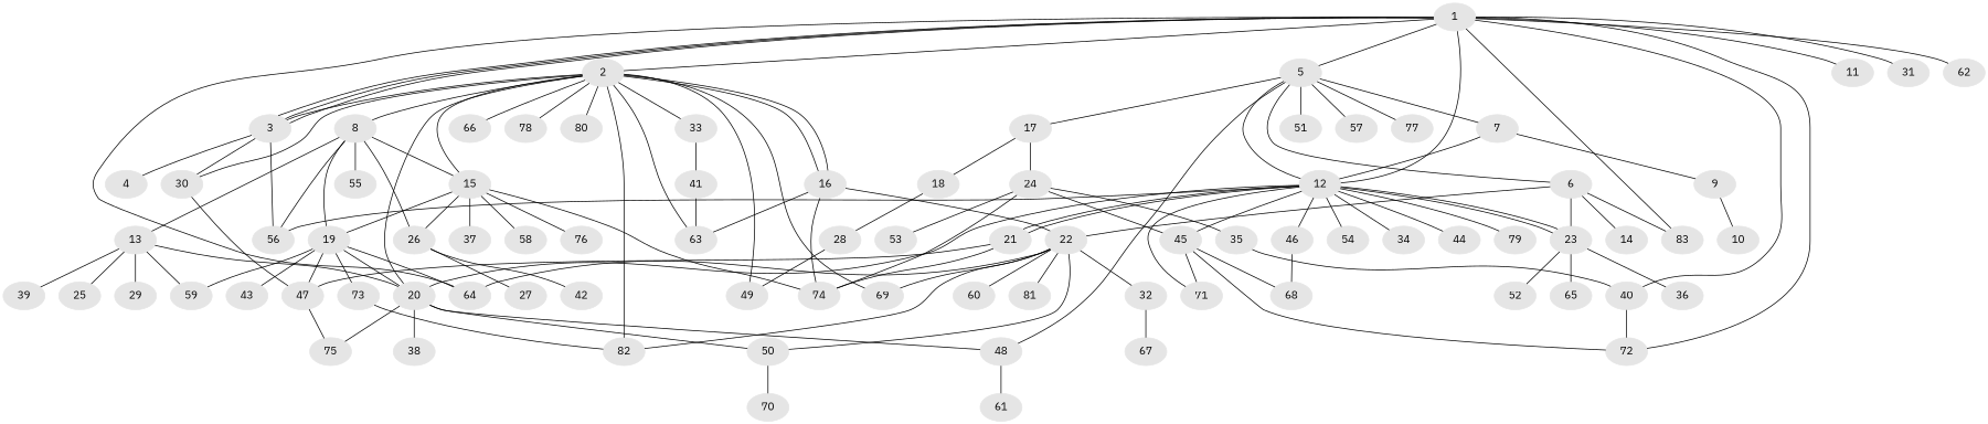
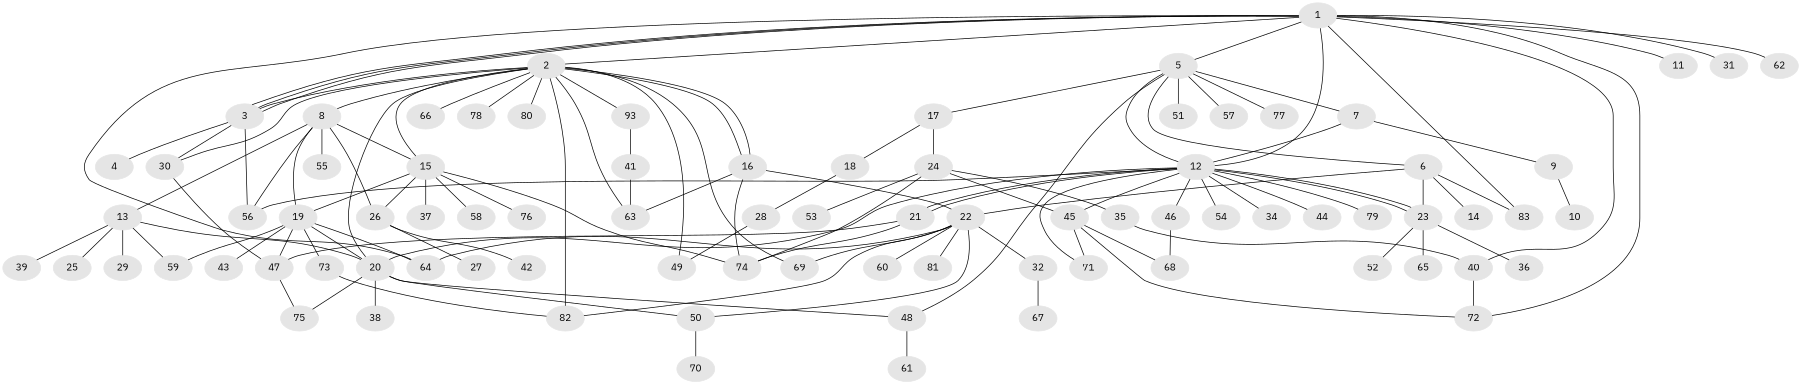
  graph {
    fontname="IBM Plex Sans"
    node [color=gray90 fontname="IBM Plex Sans" style=filled]
    edge [fontname="IBM Plex Sans"]
    1
    2
    3
    5
    11
    12
    31
    40
    62
    64
    72
    83
    8
    15
    16
    20
    30
-   33
+   33 [label=93]
    49
    63
    66
    69
    78
    80
    82
    4
    56
    6
    7
    17
    48
    51
    57
    77
    54
    23
    21
    34
    44
    45
    46
    71
    79
    13
    19
    26
    55
    37
    58
    74
    76
    22
    38
    50
    75
    47
    41
    14
    9
    18
    24
    61
    32
    60
    81
    36
    52
    65
    10
    25
    29
    39
    59
    43
    73
    27
    42
    68
    28
    35
    53
    70
    67
    1 -- 2
    1 -- 3
    1 -- 3
    1 -- 3
    1 -- 5
    1 -- 11
    1 -- 12
    1 -- 31
    1 -- 40
    1 -- 62
    1 -- 64
    1 -- 72
    1 -- 83
    2 -- 3
    2 -- 8
    2 -- 15
    2 -- 16
    2 -- 16
    2 -- 20
    2 -- 30
    2 -- 33
    2 -- 49
    2 -- 63
    2 -- 66
    2 -- 69
    2 -- 78
    2 -- 80
    2 -- 82
    3 -- 30
    3 -- 4
    3 -- 56
    5 -- 12
    5 -- 6
    5 -- 7
    5 -- 17
    5 -- 48
    5 -- 51
    5 -- 57
    5 -- 77
    12 -- 20
    12 -- 56
    12 -- 54
    12 -- 23
    12 -- 23
    12 -- 21
    12 -- 21
    12 -- 34
    12 -- 44
    12 -- 45
    12 -- 46
    12 -- 71
    12 -- 79
    40 -- 72
    8 -- 15
    8 -- 56
    8 -- 13
    8 -- 19
    8 -- 26
    8 -- 55
    15 -- 19
    15 -- 26
    15 -- 37
    15 -- 58
    15 -- 74
    15 -- 76
    16 -- 63
    16 -- 74
    16 -- 22
    20 -- 48
    20 -- 38
    20 -- 50
    20 -- 75
    30 -- 47
    33 -- 41
    6 -- 83
    6 -- 23
    6 -- 22
    6 -- 14
    7 -- 12
    7 -- 9
    17 -- 18
    17 -- 24
    48 -- 61
    23 -- 36
    23 -- 52
    23 -- 65
    21 -- 74
    21 -- 47
    45 -- 72
    45 -- 71
    45 -- 68
    46 -- 68
    13 -- 20
    13 -- 25
    13 -- 29
    13 -- 39
    13 -- 59
    19 -- 64
    19 -- 20
    19 -- 47
    19 -- 59
    19 -- 43
    19 -- 73
    26 -- 27
    26 -- 42
    22 -- 64
    22 -- 69
    22 -- 82
    22 -- 50
    22 -- 32
    22 -- 60
    22 -- 81
    50 -- 70
    47 -- 75
    41 -- 63
    9 -- 10
    18 -- 28
    24 -- 45
    24 -- 74
    24 -- 35
    24 -- 53
    32 -- 67
    73 -- 82
    28 -- 49
    35 -- 40
  }
